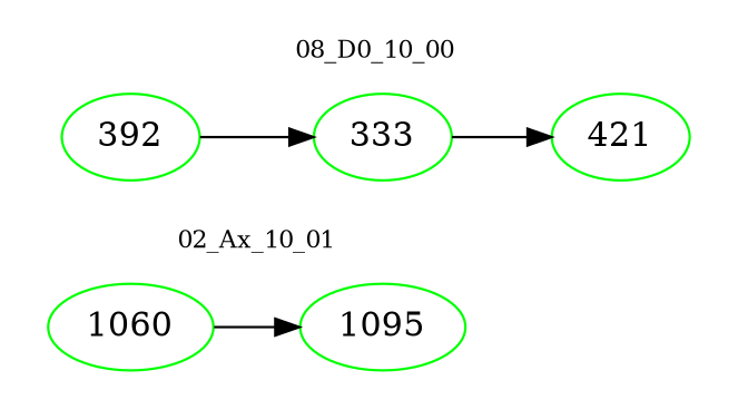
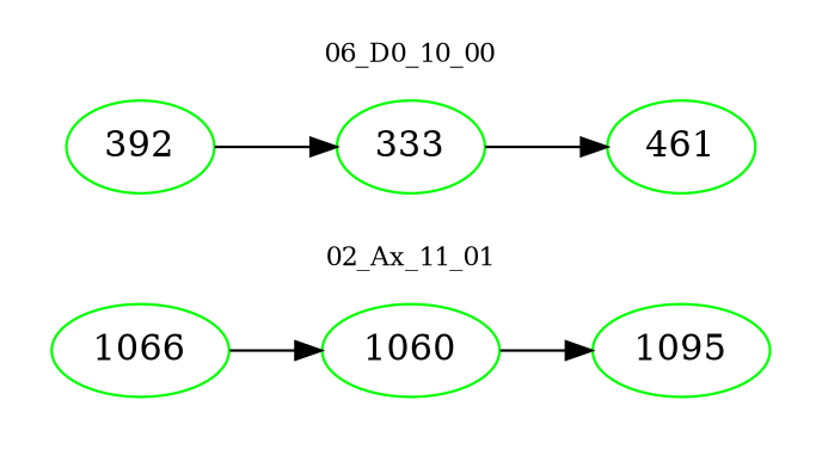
  digraph {
    rankdir=LR
    node [color=green]
    edge [color=black]
+   n1 [label=1066]
    n2 [label=1060]
    n3 [label=1095]
    n4 [label=392]
    n5 [label=333]
-   n6 [label=421]
+   n6 [label=461]
    subgraph cluster_1 {
      color=white
      fontsize=10
-     label="02_Ax_10_01"
+     label="02_Ax_11_01"
+     n1
      n2
      n3
    }
    subgraph cluster_2 {
      color=white
      fontsize=10
-     label="08_D0_10_00"
+     label="06_D0_10_00"
      n4
      n5
      n6
    }
+   n1 -> n2
    n2 -> n3
    n4 -> n5
    n5 -> n6
  }
